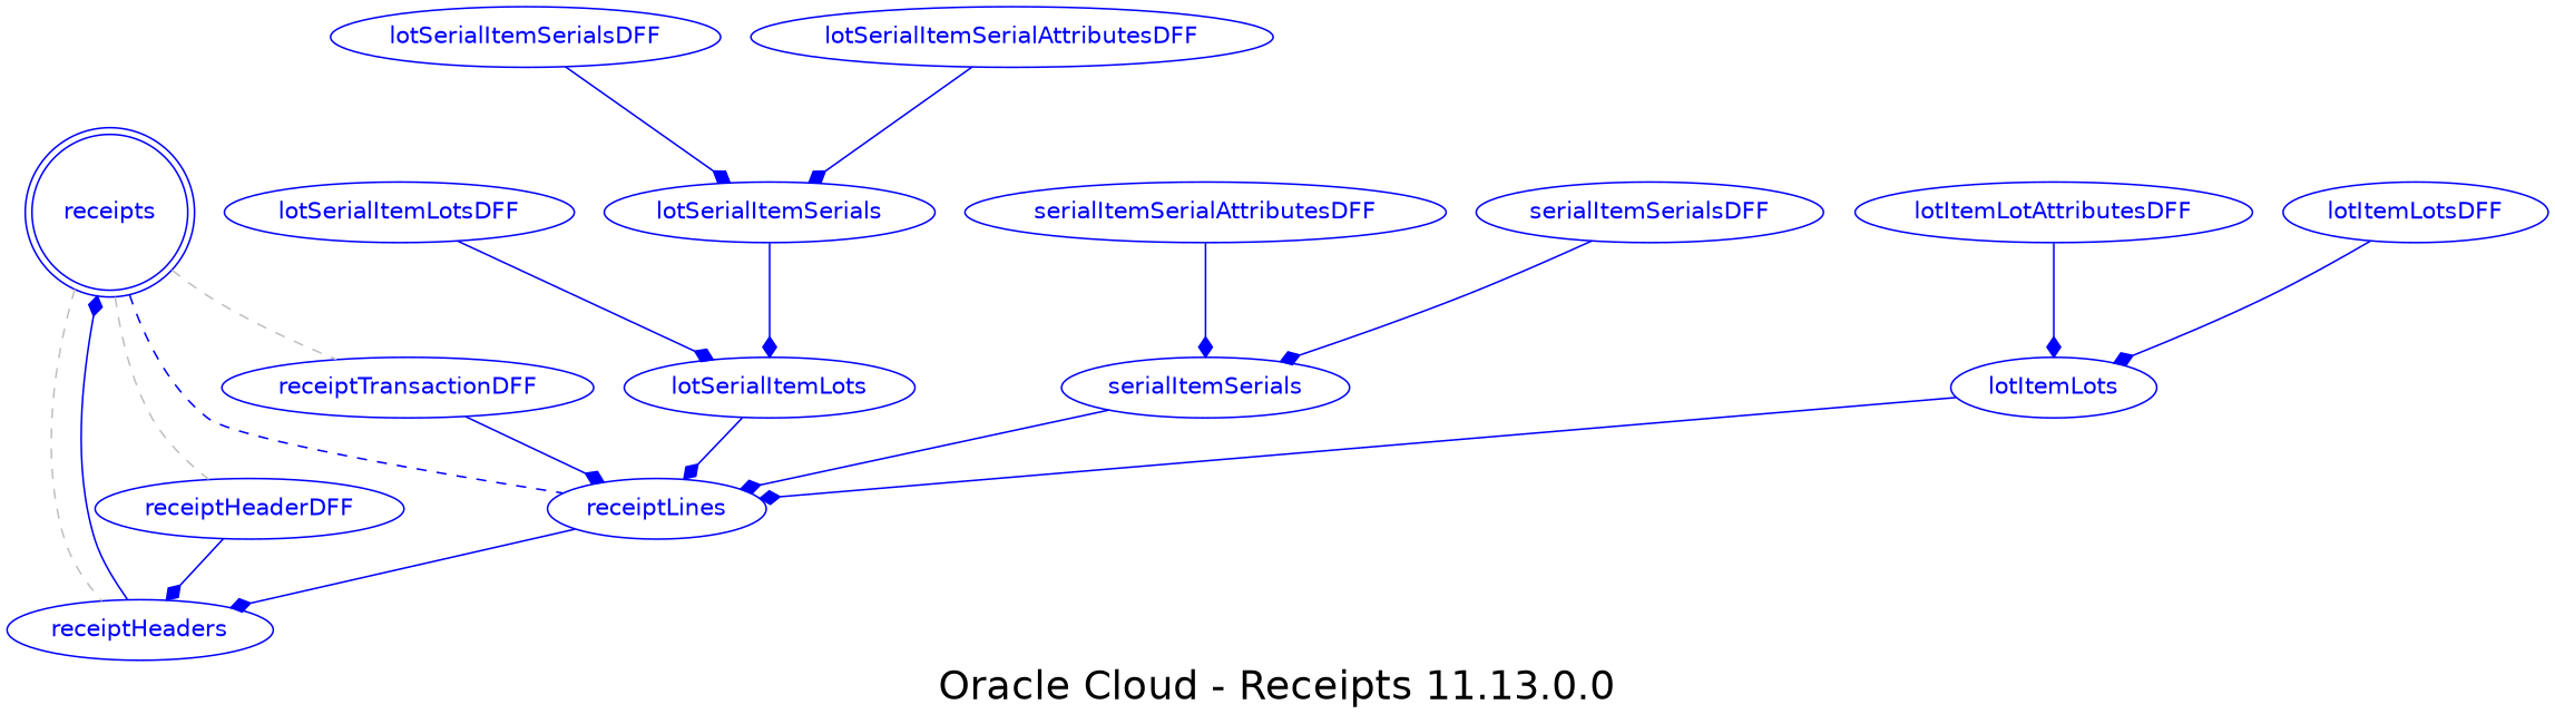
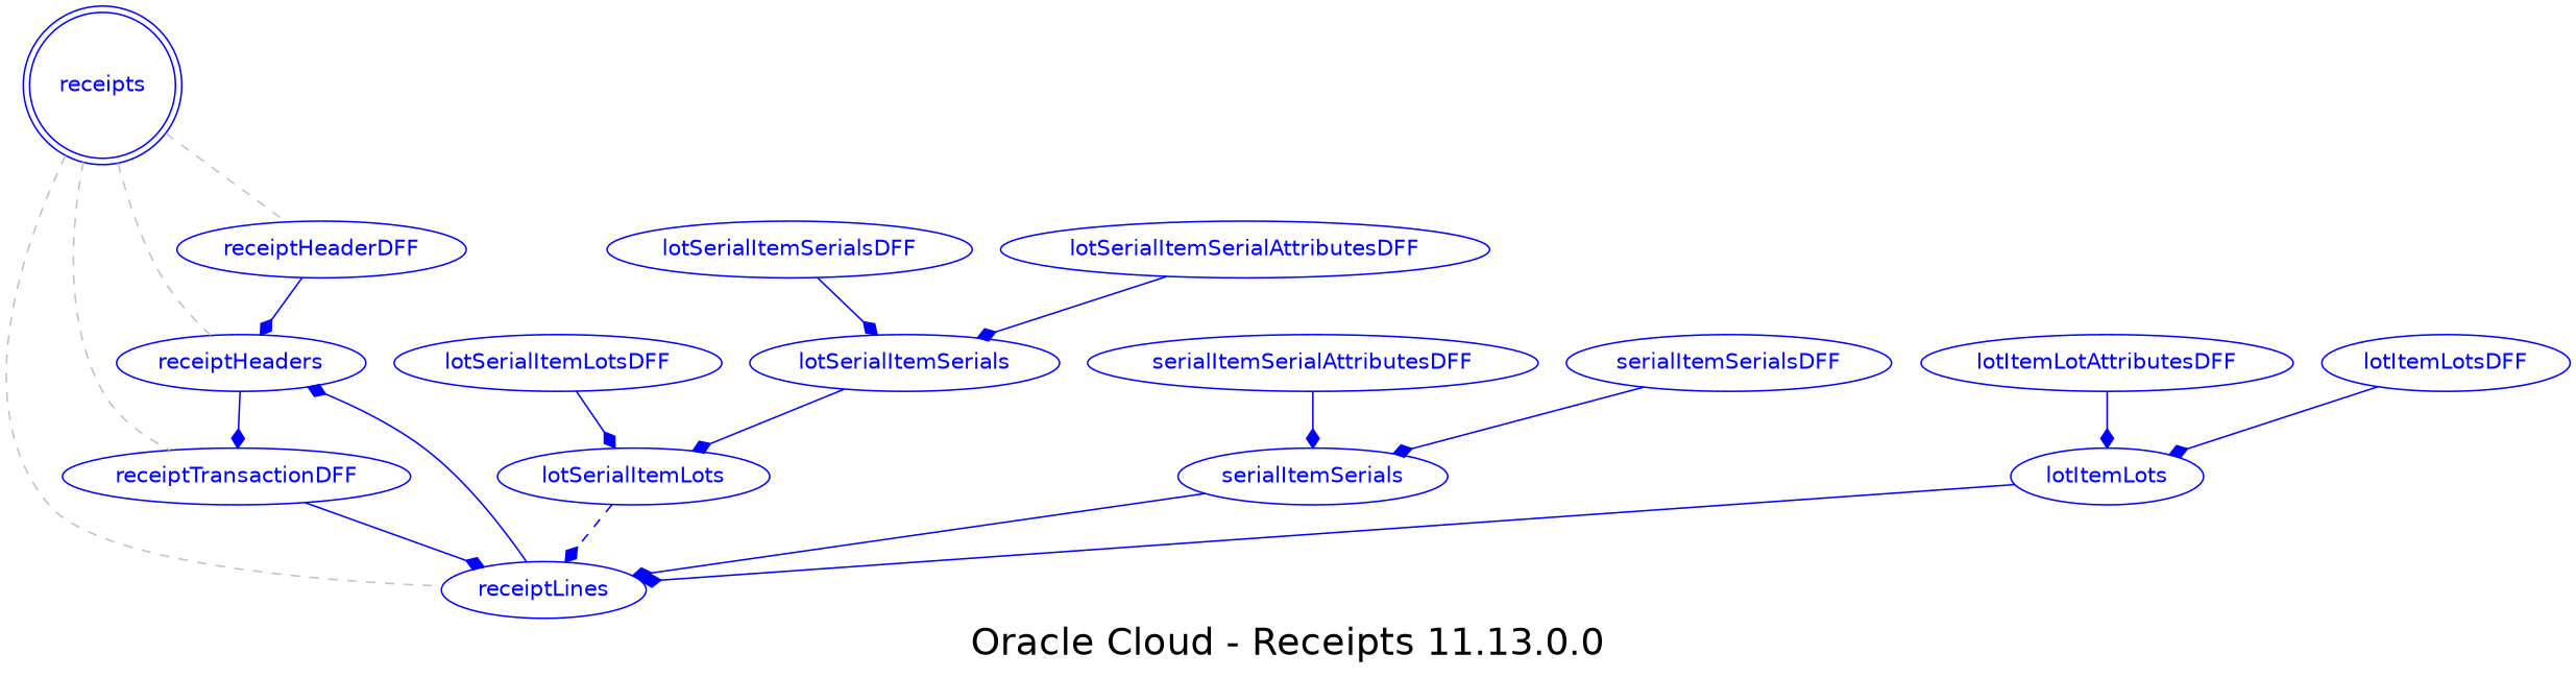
  digraph {
    fontname="DejaVu Sans"
    fontsize=24
    label="Oracle Cloud - Receipts 11.13.0.0"
    splines=true
    node [color=blue fontcolor=blue fontname="DejaVu Sans" shape=ellipse]
    edge [arrowhead=diamond arrowtail=none color=blue fontcolor=blue fontname="DejaVu Sans"]
    receipts [shape=doublecircle]
    receiptHeaders
    receiptLines
    receiptTransactionDFF
    receiptHeaderDFF
    lotSerialItemLots
    lotSerialItemLotsDFF
    lotSerialItemSerials
    lotSerialItemSerialsDFF
    lotSerialItemSerialAttributesDFF
    serialItemSerials
    serialItemSerialAttributesDFF
    serialItemSerialsDFF
    lotItemLots
    lotItemLotAttributesDFF
    lotItemLotsDFF
    receipts -> receiptHeaders [arrowhead=none color=grey fontcolor=grey style=dashed]
-   receipts -> receiptLines [arrowhead=none fontcolor=grey style=dashed]
+   receipts -> receiptLines [arrowhead=none color=grey fontcolor=grey style=dashed]
    receipts -> receiptTransactionDFF [arrowhead=none color=grey fontcolor=grey style=dashed]
    receipts -> receiptHeaderDFF [arrowhead=none color=grey fontcolor=grey style=dashed]
-   receiptHeaders -> receipts
+   receiptHeaders -> receiptTransactionDFF
    receiptLines -> receiptHeaders
    receiptTransactionDFF -> receiptLines
    receiptHeaderDFF -> receiptHeaders
-   lotSerialItemLots -> receiptLines
+   lotSerialItemLots -> receiptLines [style=dashed]
    lotSerialItemLotsDFF -> lotSerialItemLots
    lotSerialItemSerials -> lotSerialItemLots
    lotSerialItemSerialsDFF -> lotSerialItemSerials
    lotSerialItemSerialAttributesDFF -> lotSerialItemSerials
    serialItemSerials -> receiptLines
    serialItemSerialAttributesDFF -> serialItemSerials
    serialItemSerialsDFF -> serialItemSerials
    lotItemLots -> receiptLines
    lotItemLotAttributesDFF -> lotItemLots
    lotItemLotsDFF -> lotItemLots
  }
